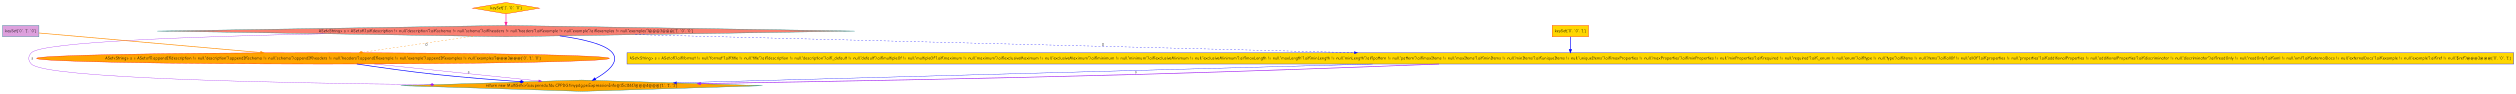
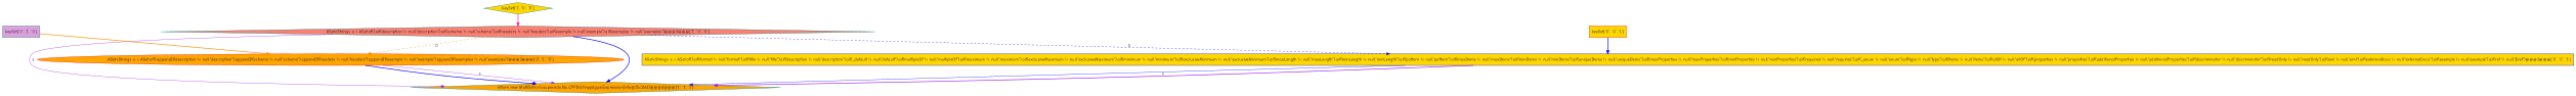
  digraph {
    fontname="Comic Neue"
    node [fillcolor=gold shape=diamond style=filled color=teal fontname="Comic Neue"]
    edge [style=bold color=blue arrowhead=normal fontname="Comic Neue"]
    n1 [fillcolor=salmon label="ASet<String> s = ASet.of().aif(description != null,\"description\").aif(schema != null,\"schema\").aif(headers != null,\"headers\").aif(example != null,\"example\").aif(examples != null,\"examples\")@@@3@@@['1', '0', '0']"]
    n2 [fillcolor=orange label="return new MultiSet<>(s,super.edu.fdu.CPPDG.tinypdg.pe.ExpressionInfo@15c1161)@@@4@@@['1', '1', '1']"]
    n3 [fillcolor=orange label="ASet<String> s = ASet.of().appendIf(description != null,\"description\").appendIf(schema != null,\"schema\").appendIf(headers != null,\"headers\").appendIf(example != null,\"example\").appendIf(examples != null,\"examples\")@@@3@@@['0', '1', '0']" shape=ellipse color=red]
    n4 [label="ASet<String> s = ASet.of().aif(format != null,\"format\").aif(title != null,\"title\").aif(description != null,\"description\").aif(_default != null,\"default\").aif(multipleOf != null,\"multipleOf\").aif(maximum != null,\"maximum\").aif(exclusiveMaximum != null,\"exclusiveMaximum\").aif(minimum != null,\"minimum\").aif(exclusiveMinimum != null,\"exclusiveMinimum\").aif(maxLength != null,\"maxLength\").aif(minLength != null,\"minLength\").aif(pattern != null,\"pattern\").aif(maxItems != null,\"maxItems\").aif(minItems != null,\"minItems\").aif(uniqueItems != null,\"uniqueItems\").aif(maxProperties != null,\"maxProperties\").aif(minProperties != null,\"minProperties\").aif(required != null,\"required\").aif(_enum != null,\"enum\").aif(type != null,\"type\").aif(items != null,\"items\").aif(allOf != null,\"allOf\").aif(properties != null,\"properties\").aif(additionalProperties != null,\"additionalProperties\").aif(discriminator != null,\"discriminator\").aif(readOnly != null,\"readOnly\").aif(xml != null,\"xml\").aif(externalDocs != null,\"externalDocs\").aif(example != null,\"example\").aif(ref != null,\"$ref\")@@@3@@@['0', '0', '1']" shape=box color=blue]
    n5 [fillcolor=plum label="keySet['0', '1', '0']" shape=box]
-   n6 [label="keySet['1', '0', '0']" color=red]
+   n6 [label="keySet['1', '0', '0']"]
    n7 [label="keySet['0', '0', '1']" shape=box color=red]
    n1 -> n2 [label=s style=solid color=purple arrowhead=diamond]
    n1 -> n2
    n1 -> n3 [label=0 style=dashed color=darkorange arrowhead=diamond]
    n1 -> n4 [label=0 style=dashed]
    n3 -> n2 [label=s style=solid color=purple]
    n3 -> n2 [arrowhead=diamond]
    n4 -> n2 [label=s style=solid]
    n4 -> n2 [color=purple]
    n5 -> n3 [color=darkorange]
    n6 -> n1 [color=deeppink]
    n7 -> n4
  }
